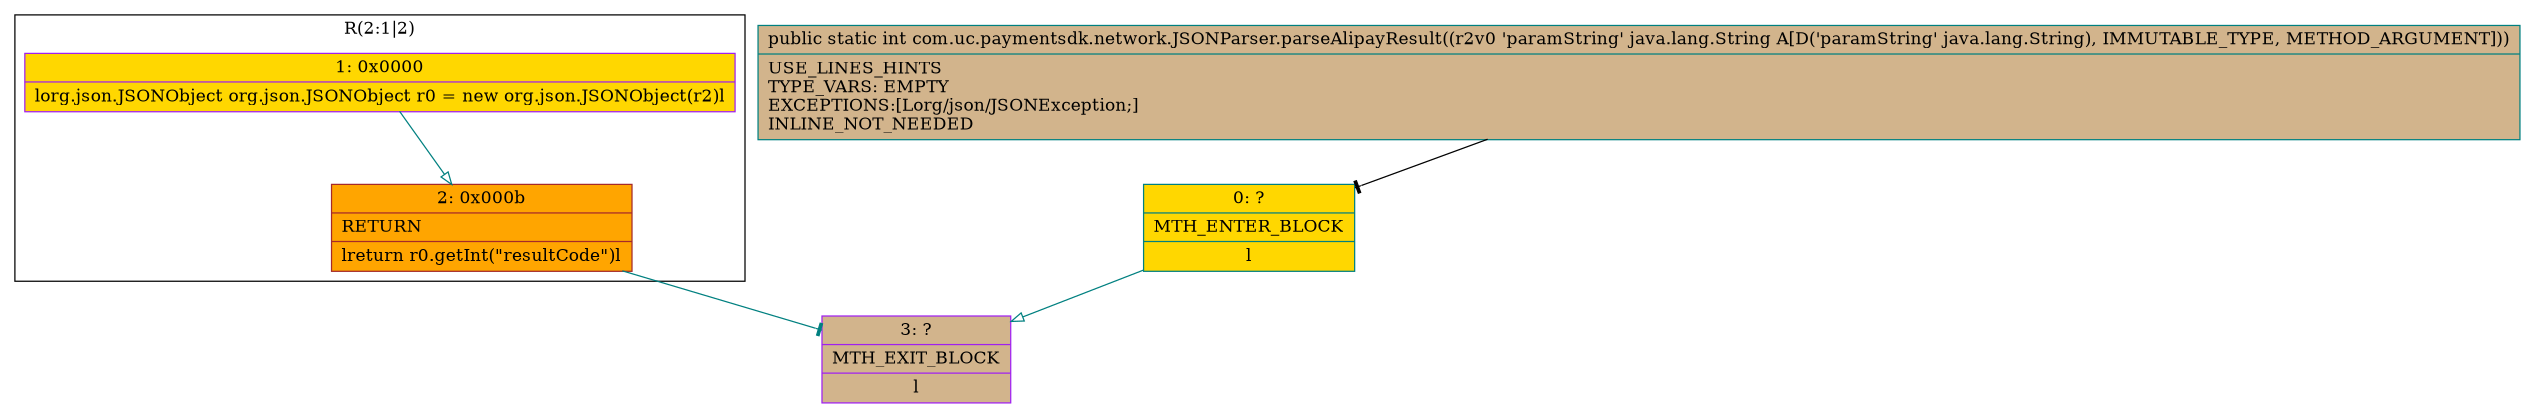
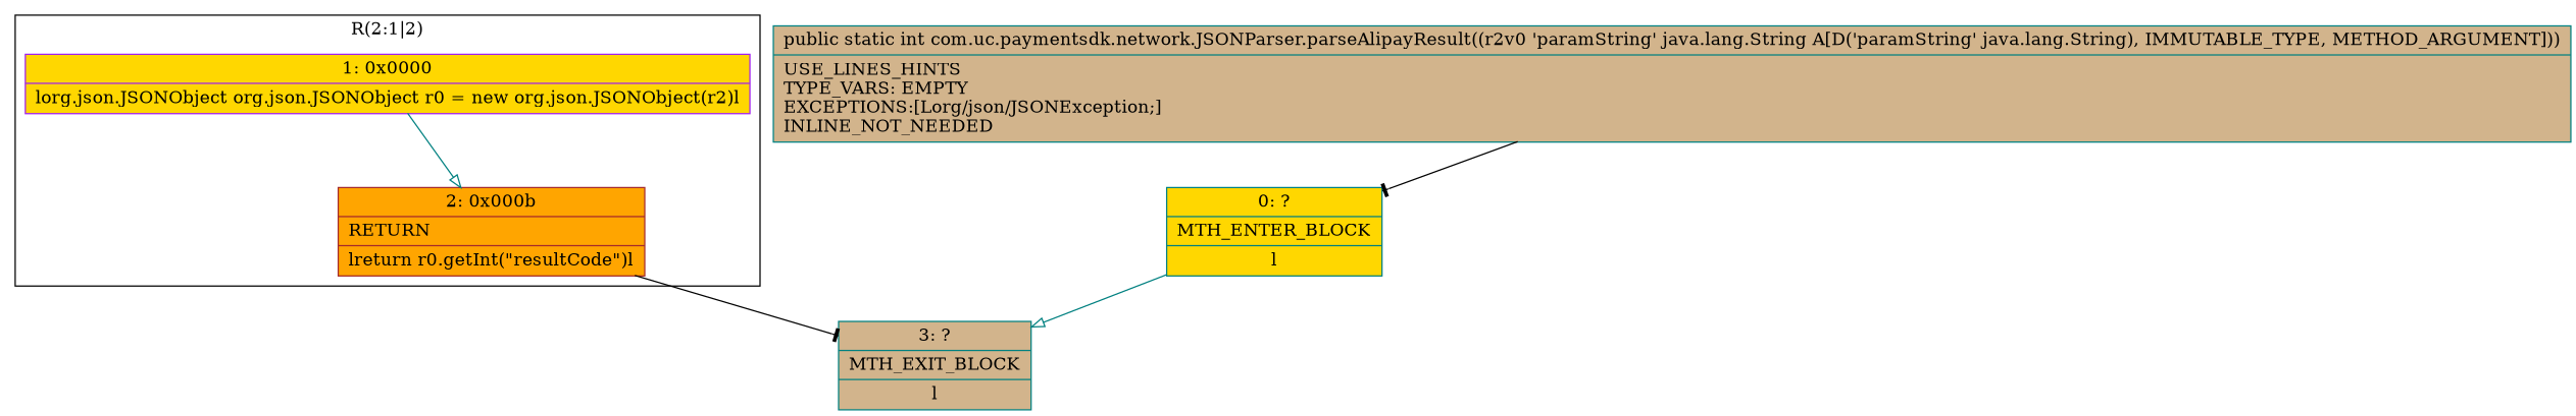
  digraph {
    node [color=purple fillcolor=gold shape=record style=filled]
    edge [arrowhead=onormal color=teal]
    n1 [label="{1\:\ 0x0000|lorg.json.JSONObject org.json.JSONObject r0 = new org.json.JSONObject(r2)l}"]
    n2 [color=brown fillcolor=orange label="{2\:\ 0x000b|RETURN\l|lreturn r0.getInt(\"resultCode\")l}"]
-   n3 [fillcolor=tan label="{3\:\ ?|MTH_EXIT_BLOCK\l|l}"]
+   n3 [color=teal fillcolor=tan label="{3\:\ ?|MTH_EXIT_BLOCK\l|l}"]
    n4 [color=teal label="{0\:\ ?|MTH_ENTER_BLOCK\l|l}"]
    n5 [color=teal fillcolor=tan label="{public static int com.uc.paymentsdk.network.JSONParser.parseAlipayResult((r2v0 'paramString' java.lang.String A[D('paramString' java.lang.String), IMMUTABLE_TYPE, METHOD_ARGUMENT]))  | USE_LINES_HINTS\lTYPE_VARS: EMPTY\lEXCEPTIONS:[Lorg\/json\/JSONException;]\lINLINE_NOT_NEEDED\l}"]
    subgraph cluster_1 {
      label="R(2:1|2)"
      n1
      n2
    }
    n1 -> n2
-   n2 -> n3 [arrowhead=tee]
+   n2 -> n3 [arrowhead=tee color=black]
    n4 -> n3
    n5 -> n4 [arrowhead=tee color=black]
  }
